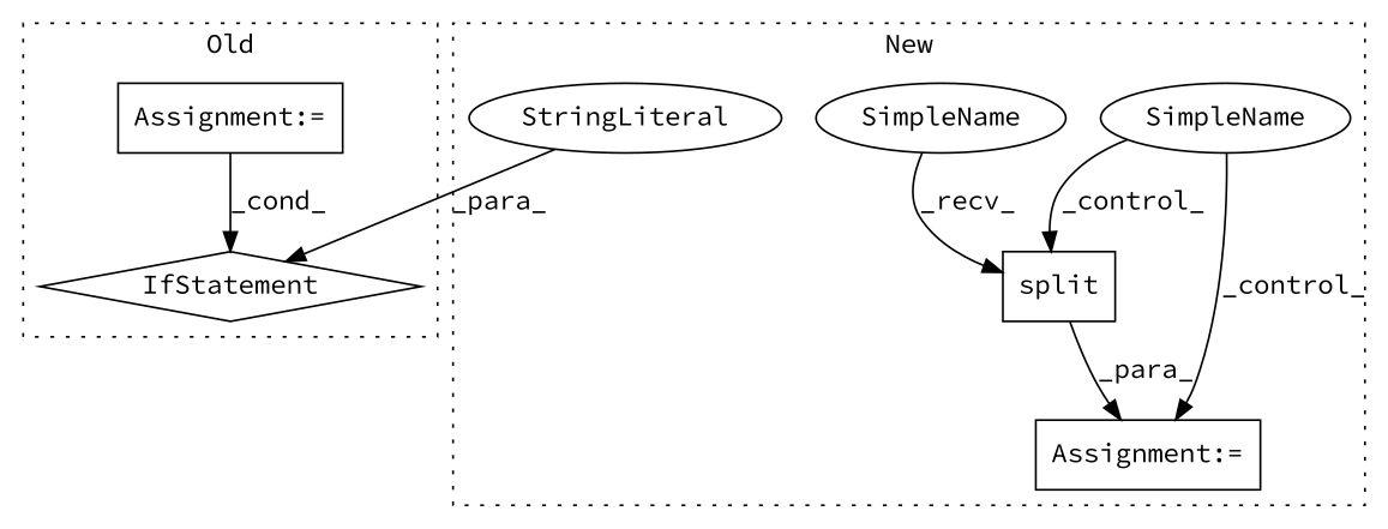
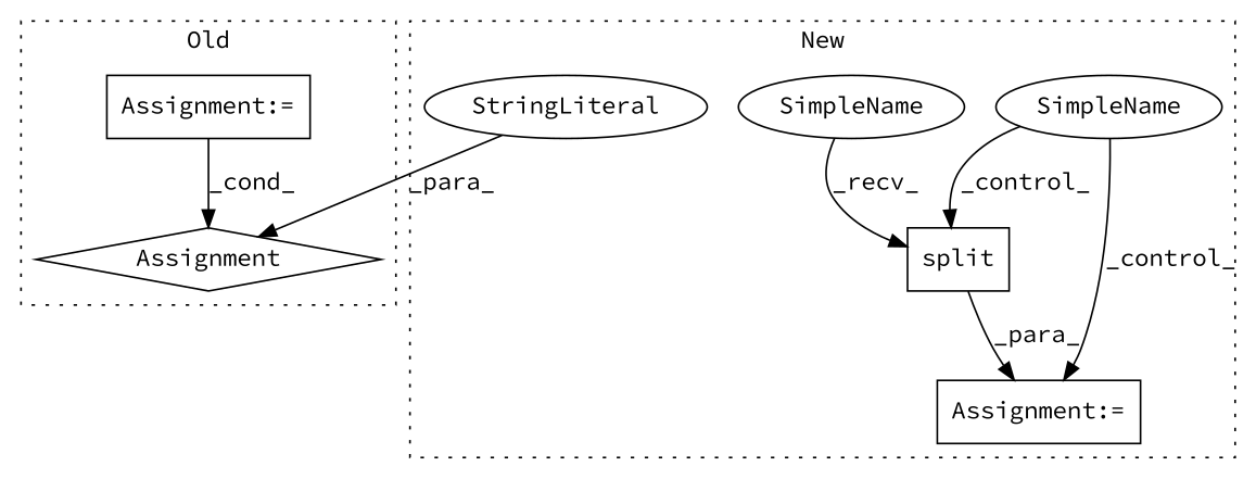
  digraph {
    fontname="Source Code Pro"
    node [a=7 fontname="Source Code Pro" l=4 shape=box]
    edge [fontname="Source Code Pro"]
-   n1 [a=25 l="4,2" label=IfStatement s="4327,4355" shape=diamond]
+   n1 [a=25 l="4,2" label=Assignment s="4327,4355" shape=diamond]
    n2 [l=2 label="Assignment:=" s=4137]
    n3 [a=32 l="6,1" label=split s="6180,6190"]
    n4 [a=45 label=StringLiteral s=6186 shape=ellipse]
    n5 [l=1 label="Assignment:=" s=6174]
    n6 [a=42 label=SimpleName shape=ellipse l=""]
    n7 [a=42 label=SimpleName s=6175 shape=ellipse]
    subgraph cluster_1 {
      label=Old
      style=dotted
      n1
      n2
    }
    subgraph cluster_2 {
      label=New
      style=dotted
      n3
      n4
      n5
      n6
      n7
    }
    n2 -> n1 [label=_cond_]
    n3 -> n5 [label=_para_]
    n4 -> n1 [label=_para_]
    n6 -> n3 [label=_control_]
    n6 -> n5 [label=_control_]
    n7 -> n3 [label=_recv_]
  }
